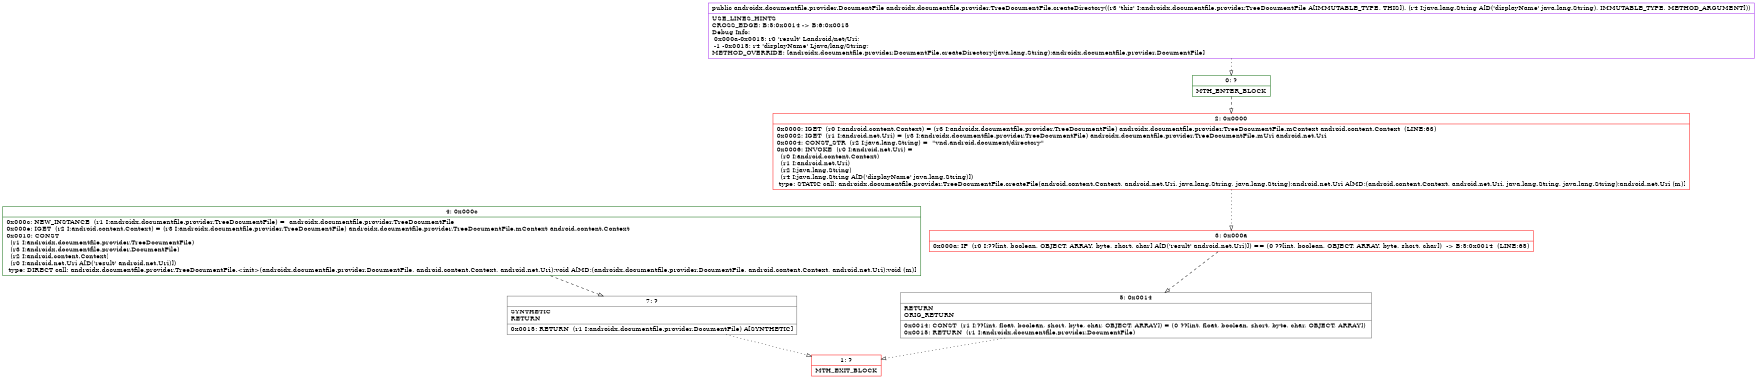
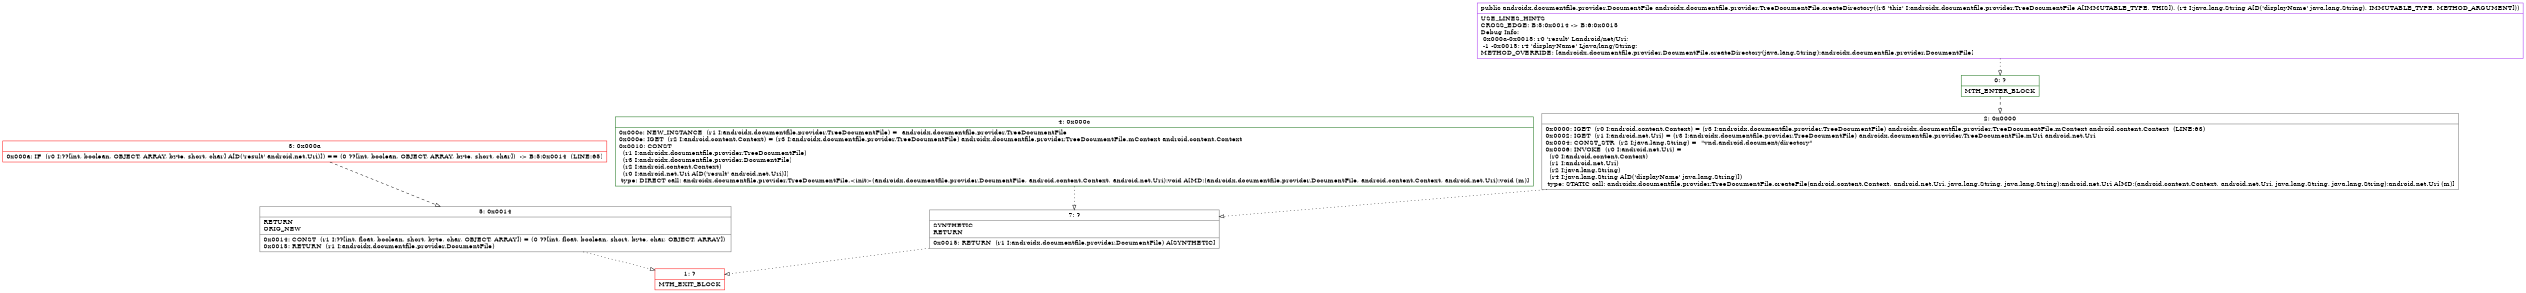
  digraph {
    node [color=red shape=record]
    edge [arrowhead=onormal style=dotted]
    n1 [color=darkgreen label="{0\:\ ?|MTH_ENTER_BLOCK\l}"]
-   n2 [label="{2\:\ 0x0000|0x0000: IGET  (r0 I:android.content.Context) = (r3 I:androidx.documentfile.provider.TreeDocumentFile) androidx.documentfile.provider.TreeDocumentFile.mContext android.content.Context  (LINE:63)\l0x0002: IGET  (r1 I:android.net.Uri) = (r3 I:androidx.documentfile.provider.TreeDocumentFile) androidx.documentfile.provider.TreeDocumentFile.mUri android.net.Uri \l0x0004: CONST_STR  (r2 I:java.lang.String) =  \"vnd.android.document\/directory\" \l0x0006: INVOKE  (r0 I:android.net.Uri) = \l  (r0 I:android.content.Context)\l  (r1 I:android.net.Uri)\l  (r2 I:java.lang.String)\l  (r4 I:java.lang.String A[D('displayName' java.lang.String)])\l type: STATIC call: androidx.documentfile.provider.TreeDocumentFile.createFile(android.content.Context, android.net.Uri, java.lang.String, java.lang.String):android.net.Uri A[MD:(android.content.Context, android.net.Uri, java.lang.String, java.lang.String):android.net.Uri (m)]\l}"]
+   n2 [color=gray40 label="{2\:\ 0x0000|0x0000: IGET  (r0 I:android.content.Context) = (r3 I:androidx.documentfile.provider.TreeDocumentFile) androidx.documentfile.provider.TreeDocumentFile.mContext android.content.Context  (LINE:63)\l0x0002: IGET  (r1 I:android.net.Uri) = (r3 I:androidx.documentfile.provider.TreeDocumentFile) androidx.documentfile.provider.TreeDocumentFile.mUri android.net.Uri \l0x0004: CONST_STR  (r2 I:java.lang.String) =  \"vnd.android.document\/directory\" \l0x0006: INVOKE  (r0 I:android.net.Uri) = \l  (r0 I:android.content.Context)\l  (r1 I:android.net.Uri)\l  (r2 I:java.lang.String)\l  (r4 I:java.lang.String A[D('displayName' java.lang.String)])\l type: STATIC call: androidx.documentfile.provider.TreeDocumentFile.createFile(android.content.Context, android.net.Uri, java.lang.String, java.lang.String):android.net.Uri A[MD:(android.content.Context, android.net.Uri, java.lang.String, java.lang.String):android.net.Uri (m)]\l}"]
    n3 [label="{3\:\ 0x000a|0x000a: IF  (r0 I:??[int, boolean, OBJECT, ARRAY, byte, short, char] A[D('result' android.net.Uri)]) == (0 ??[int, boolean, OBJECT, ARRAY, byte, short, char])  \-\> B:5:0x0014  (LINE:65)\l}"]
-   n4 [color=gray40 label="{5\:\ 0x0014|RETURN\lORIG_RETURN\l|0x0014: CONST  (r1 I:??[int, float, boolean, short, byte, char, OBJECT, ARRAY]) = (0 ??[int, float, boolean, short, byte, char, OBJECT, ARRAY]) \l0x0015: RETURN  (r1 I:androidx.documentfile.provider.DocumentFile) \l}"]
+   n4 [color=gray40 label="{5\:\ 0x0014|RETURN\lORIG_NEW\l|0x0014: CONST  (r1 I:??[int, float, boolean, short, byte, char, OBJECT, ARRAY]) = (0 ??[int, float, boolean, short, byte, char, OBJECT, ARRAY]) \l0x0015: RETURN  (r1 I:androidx.documentfile.provider.DocumentFile) \l}"]
    n5 [color=darkgreen label="{4\:\ 0x000c|0x000c: NEW_INSTANCE  (r1 I:androidx.documentfile.provider.TreeDocumentFile) =  androidx.documentfile.provider.TreeDocumentFile \l0x000e: IGET  (r2 I:android.content.Context) = (r3 I:androidx.documentfile.provider.TreeDocumentFile) androidx.documentfile.provider.TreeDocumentFile.mContext android.content.Context \l0x0010: CONST  \l  (r1 I:androidx.documentfile.provider.TreeDocumentFile)\l  (r3 I:androidx.documentfile.provider.DocumentFile)\l  (r2 I:android.content.Context)\l  (r0 I:android.net.Uri A[D('result' android.net.Uri)])\l type: DIRECT call: androidx.documentfile.provider.TreeDocumentFile.\<init\>(androidx.documentfile.provider.DocumentFile, android.content.Context, android.net.Uri):void A[MD:(androidx.documentfile.provider.DocumentFile, android.content.Context, android.net.Uri):void (m)]\l}"]
    n6 [color=gray40 label="{7\:\ ?|SYNTHETIC\lRETURN\l|0x0015: RETURN  (r1 I:androidx.documentfile.provider.DocumentFile) A[SYNTHETIC]\l}"]
    n7 [label="{1\:\ ?|MTH_EXIT_BLOCK\l}"]
    n8 [color=purple label="{public androidx.documentfile.provider.DocumentFile androidx.documentfile.provider.TreeDocumentFile.createDirectory((r3 'this' I:androidx.documentfile.provider.TreeDocumentFile A[IMMUTABLE_TYPE, THIS]), (r4 I:java.lang.String A[D('displayName' java.lang.String), IMMUTABLE_TYPE, METHOD_ARGUMENT]))  | USE_LINES_HINTS\lCROSS_EDGE: B:5:0x0014 \-\> B:6:0x0015\lDebug Info:\l  0x000a\-0x0015: r0 'result' Landroid\/net\/Uri;\l  \-1 \-0x0015: r4 'displayName' Ljava\/lang\/String;\lMETHOD_OVERRIDE: [androidx.documentfile.provider.DocumentFile.createDirectory(java.lang.String):androidx.documentfile.provider.DocumentFile]\l}"]
    n1 -> n2 [style=dashed]
-   n2 -> n3
+   n2 -> n6
    n3 -> n4 [style=dashed]
    n4 -> n7
-   n5 -> n6 [style=dashed]
+   n5 -> n6
    n6 -> n7
    n8 -> n1
  }
